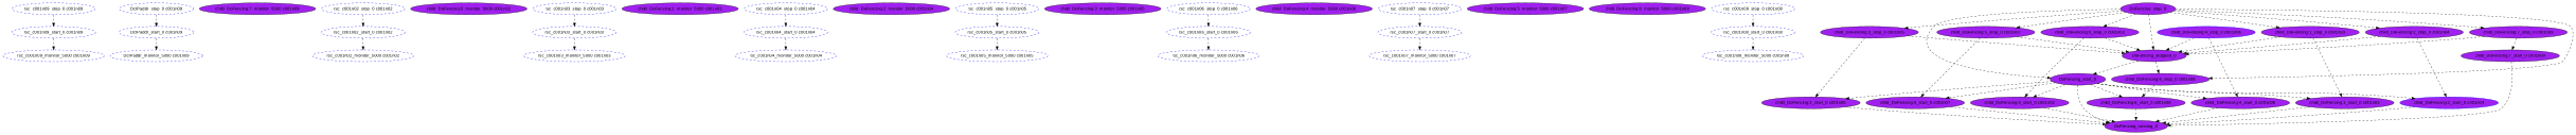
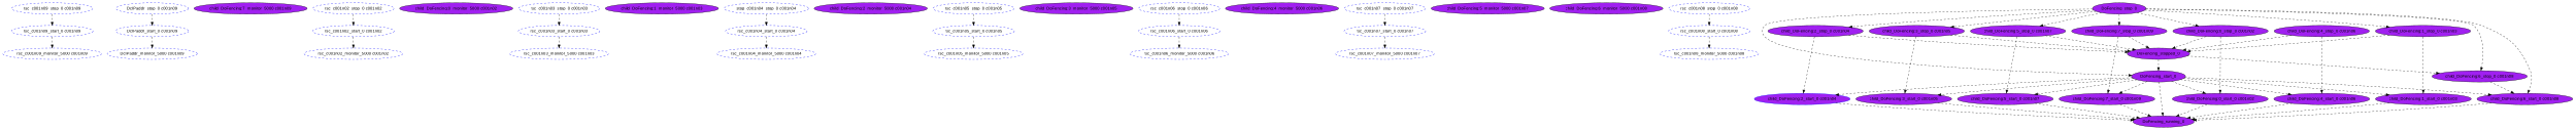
  digraph {
    fontname="Liberation Sans"
    node [color=blue fontname="Liberation Sans" style=filled fillcolor=purple font_color=black]
    edge [fontname="Liberation Sans" style=dashed]
    "rsc_c001n09_monitor_5000 c001n09" [fontcolor=black style=dashed fillcolor="" font_color=""]
    "DcIPaddr_monitor_5000 c001n09" [fontcolor=black style=dashed fillcolor="" font_color=""]
    "child_DoFencing:7_monitor_5000 c001n09" [color=""]
    "rsc_c001n02_monitor_5000 c001n02" [fontcolor=black style=dashed fillcolor="" font_color=""]
    "child_DoFencing:0_monitor_5000 c001n02" [color=""]
    "rsc_c001n03_monitor_5000 c001n03" [fontcolor=black style=dashed fillcolor="" font_color=""]
    "child_DoFencing:1_monitor_5000 c001n03" [color=""]
    "rsc_c001n04_monitor_5000 c001n04" [fontcolor=black style=dashed fillcolor="" font_color=""]
    "child_DoFencing:2_monitor_5000 c001n04" [color=""]
    "rsc_c001n05_monitor_5000 c001n05" [fontcolor=black style=dashed fillcolor="" font_color=""]
    "child_DoFencing:3_monitor_5000 c001n05" [color=""]
    "rsc_c001n06_monitor_5000 c001n06" [fontcolor=black style=dashed fillcolor="" font_color=""]
    "child_DoFencing:4_monitor_5000 c001n06" [color=""]
    "rsc_c001n07_monitor_5000 c001n07" [fontcolor=black style=dashed fillcolor="" font_color=""]
    "child_DoFencing:5_monitor_5000 c001n07" [color=""]
    "child_DoFencing:6_monitor_5000 c001n08" [color=""]
    "rsc_c001n08_monitor_5000 c001n08" [fontcolor=black style=dashed fillcolor="" font_color=""]
    "DcIPaddr_stop_0 c001n09" [fontcolor=black style=dashed fillcolor="" font_color=""]
    "DcIPaddr_start_0 c001n09" [fontcolor=black style=dashed fillcolor="" font_color=""]
    "rsc_c001n09_stop_0 c001n09" [fontcolor=black style=dashed fillcolor="" font_color=""]
    "rsc_c001n09_start_0 c001n09" [fontcolor=black style=dashed fillcolor="" font_color=""]
    "rsc_c001n02_stop_0 c001n02" [fontcolor=black style=dashed fillcolor="" font_color=""]
    "rsc_c001n02_start_0 c001n02" [fontcolor=black style=dashed fillcolor="" font_color=""]
    "rsc_c001n03_stop_0 c001n03" [fontcolor=black style=dashed fillcolor="" font_color=""]
    "rsc_c001n03_start_0 c001n03" [fontcolor=black style=dashed fillcolor="" font_color=""]
-   "rsc_c001n04_stop_0 c001n04" [fontcolor=black style=dashed fillcolor="" font_color=""]
+   "rsc_c001n04_stop_0 c001n04" [fontcolor=black style=dashed label="stop_c001n04_stop_0 c001n04" fillcolor="" font_color=""]
    "rsc_c001n04_start_0 c001n04" [fontcolor=black style=dashed fillcolor="" font_color=""]
    "rsc_c001n05_stop_0 c001n05" [fontcolor=black style=dashed fillcolor="" font_color=""]
    "rsc_c001n05_start_0 c001n05" [fontcolor=black style=dashed fillcolor="" font_color=""]
    "rsc_c001n06_stop_0 c001n06" [fontcolor=black style=dashed fillcolor="" font_color=""]
    "rsc_c001n06_start_0 c001n06" [fontcolor=black style=dashed fillcolor="" font_color=""]
    "rsc_c001n07_stop_0 c001n07" [fontcolor=black style=dashed fillcolor="" font_color=""]
    "rsc_c001n07_start_0 c001n07" [fontcolor=black style=dashed fillcolor="" font_color=""]
    "rsc_c001n08_stop_0 c001n08" [fontcolor=black style=dashed fillcolor="" font_color=""]
    "rsc_c001n08_start_0 c001n08" [fontcolor=black style=dashed fillcolor="" font_color=""]
    "child_DoFencing:0_stop_0 c001n02" [color=""]
    "child_DoFencing:0_start_0 c001n02" [color=""]
    DoFencing_stopped_0 [color=""]
    DoFencing_running_0 [color=""]
    "child_DoFencing:6_stop_0 c001n08" [color=""]
    DoFencing_start_0 [color=""]
    "child_DoFencing:1_stop_0 c001n03" [color=""]
    "child_DoFencing:1_start_0 c001n03" [color=""]
    "child_DoFencing:2_stop_0 c001n04" [color=""]
    "child_DoFencing:2_start_0 c001n04"
    "child_DoFencing:3_stop_0 c001n05" [color=""]
    "child_DoFencing:3_start_0 c001n05" [color=""]
-   "child_DoFencing:4_stop_0 c001n06"
+   "child_DoFencing:4_stop_0 c001n06" [color=""]
    "child_DoFencing:4_start_0 c001n06" [color=""]
    "child_DoFencing:5_stop_0 c001n07" [color=""]
    "child_DoFencing:5_start_0 c001n07" [color=""]
    "child_DoFencing:6_start_0 c001n08" [color=""]
    "child_DoFencing:7_stop_0 c001n09" [color=""]
    "child_DoFencing:7_start_0 c001n09" [color=""]
    DoFencing_stop_0 [color=""]
    "DcIPaddr_stop_0 c001n09" -> "DcIPaddr_start_0 c001n09"
    "DcIPaddr_start_0 c001n09" -> "DcIPaddr_monitor_5000 c001n09"
    "rsc_c001n09_stop_0 c001n09" -> "rsc_c001n09_start_0 c001n09"
    "rsc_c001n09_start_0 c001n09" -> "rsc_c001n09_monitor_5000 c001n09"
    "rsc_c001n02_stop_0 c001n02" -> "rsc_c001n02_start_0 c001n02"
    "rsc_c001n02_start_0 c001n02" -> "rsc_c001n02_monitor_5000 c001n02"
    "rsc_c001n03_stop_0 c001n03" -> "rsc_c001n03_start_0 c001n03"
    "rsc_c001n03_start_0 c001n03" -> "rsc_c001n03_monitor_5000 c001n03"
    "rsc_c001n04_stop_0 c001n04" -> "rsc_c001n04_start_0 c001n04"
    "rsc_c001n04_start_0 c001n04" -> "rsc_c001n04_monitor_5000 c001n04"
    "rsc_c001n05_stop_0 c001n05" -> "rsc_c001n05_start_0 c001n05"
    "rsc_c001n05_start_0 c001n05" -> "rsc_c001n05_monitor_5000 c001n05"
    "rsc_c001n06_stop_0 c001n06" -> "rsc_c001n06_start_0 c001n06"
    "rsc_c001n06_start_0 c001n06" -> "rsc_c001n06_monitor_5000 c001n06"
    "rsc_c001n07_stop_0 c001n07" -> "rsc_c001n07_start_0 c001n07"
    "rsc_c001n07_start_0 c001n07" -> "rsc_c001n07_monitor_5000 c001n07"
    "rsc_c001n08_stop_0 c001n08" -> "rsc_c001n08_start_0 c001n08"
    "rsc_c001n08_start_0 c001n08" -> "rsc_c001n08_monitor_5000 c001n08"
    "child_DoFencing:0_stop_0 c001n02" -> "child_DoFencing:0_start_0 c001n02"
    "child_DoFencing:0_stop_0 c001n02" -> DoFencing_stopped_0
    "child_DoFencing:0_start_0 c001n02" -> DoFencing_running_0
    DoFencing_stopped_0 -> "child_DoFencing:6_stop_0 c001n08"
    DoFencing_stopped_0 -> DoFencing_start_0
    "child_DoFencing:6_stop_0 c001n08" -> "child_DoFencing:6_start_0 c001n08"
    DoFencing_start_0 -> "child_DoFencing:0_start_0 c001n02"
    DoFencing_start_0 -> DoFencing_running_0
    DoFencing_start_0 -> "child_DoFencing:1_start_0 c001n03"
    DoFencing_start_0 -> "child_DoFencing:2_start_0 c001n04"
    DoFencing_start_0 -> "child_DoFencing:3_start_0 c001n05"
    DoFencing_start_0 -> "child_DoFencing:4_start_0 c001n06"
    DoFencing_start_0 -> "child_DoFencing:5_start_0 c001n07"
    DoFencing_start_0 -> "child_DoFencing:6_start_0 c001n08"
+   DoFencing_start_0 -> "child_DoFencing:7_start_0 c001n09"
    "child_DoFencing:1_stop_0 c001n03" -> DoFencing_stopped_0
    "child_DoFencing:1_stop_0 c001n03" -> "child_DoFencing:1_start_0 c001n03"
    "child_DoFencing:1_start_0 c001n03" -> DoFencing_running_0
    "child_DoFencing:2_stop_0 c001n04" -> DoFencing_stopped_0
    "child_DoFencing:2_stop_0 c001n04" -> "child_DoFencing:2_start_0 c001n04"
    "child_DoFencing:2_start_0 c001n04" -> DoFencing_running_0
    "child_DoFencing:3_stop_0 c001n05" -> DoFencing_stopped_0
    "child_DoFencing:3_stop_0 c001n05" -> "child_DoFencing:3_start_0 c001n05"
    "child_DoFencing:3_start_0 c001n05" -> DoFencing_running_0
    "child_DoFencing:4_stop_0 c001n06" -> DoFencing_stopped_0
    "child_DoFencing:4_stop_0 c001n06" -> "child_DoFencing:4_start_0 c001n06"
    "child_DoFencing:4_start_0 c001n06" -> DoFencing_running_0
    "child_DoFencing:5_stop_0 c001n07" -> DoFencing_stopped_0
    "child_DoFencing:5_stop_0 c001n07" -> "child_DoFencing:5_start_0 c001n07"
    "child_DoFencing:5_start_0 c001n07" -> DoFencing_running_0
    "child_DoFencing:6_start_0 c001n08" -> DoFencing_running_0
    "child_DoFencing:7_stop_0 c001n09" -> DoFencing_stopped_0
    "child_DoFencing:7_stop_0 c001n09" -> "child_DoFencing:7_start_0 c001n09"
    "child_DoFencing:7_start_0 c001n09" -> DoFencing_running_0
    DoFencing_stop_0 -> "child_DoFencing:0_stop_0 c001n02"
-   DoFencing_stop_0 -> DoFencing_stopped_0
+   DoFencing_stop_0 -> "child_DoFencing:6_start_0 c001n08"
    DoFencing_stop_0 -> "child_DoFencing:6_stop_0 c001n08"
    DoFencing_stop_0 -> DoFencing_start_0
    DoFencing_stop_0 -> "child_DoFencing:1_stop_0 c001n03"
    DoFencing_stop_0 -> "child_DoFencing:2_stop_0 c001n04"
    DoFencing_stop_0 -> "child_DoFencing:3_stop_0 c001n05"
    DoFencing_stop_0 -> "child_DoFencing:5_stop_0 c001n07"
    DoFencing_stop_0 -> "child_DoFencing:7_stop_0 c001n09"
  }
